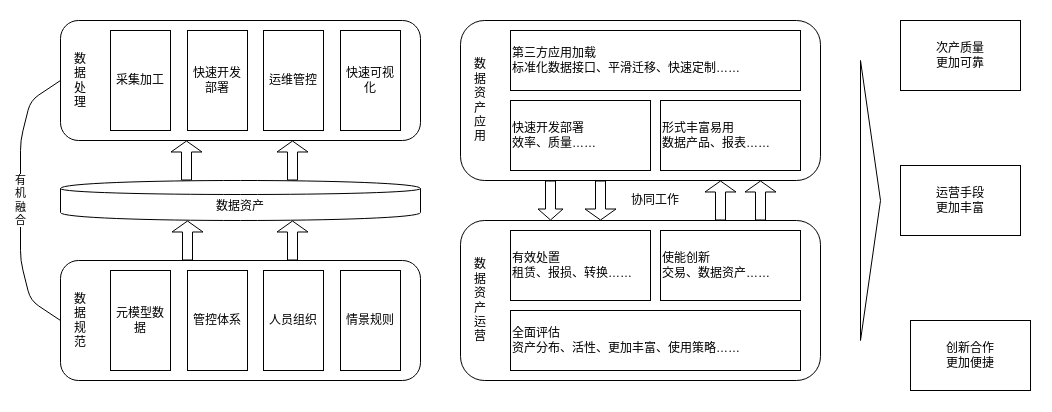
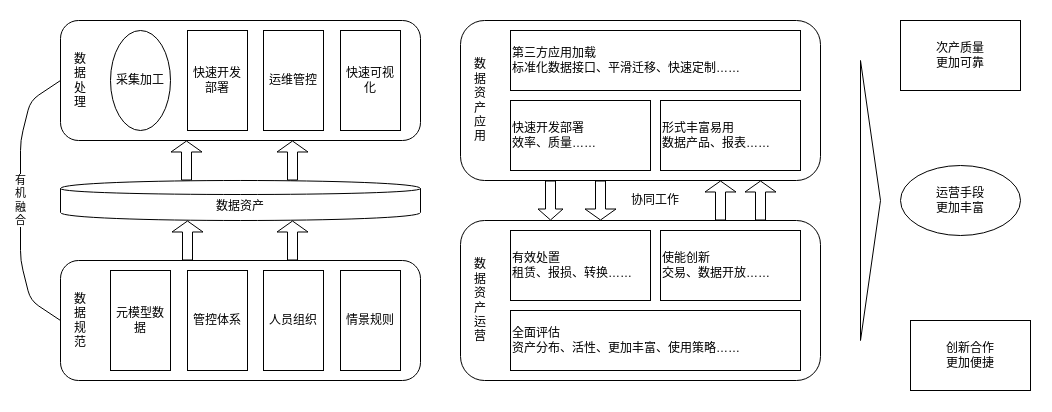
  <mxCell id="0" />
  <mxCell id="1" parent="0" />
  <mxCell id="2" value="有&lt;br&gt;机&lt;br&gt;融&lt;br&gt;合&lt;br&gt;" style="edgeStyle=none;comic=0;html=1;exitX=0;exitY=0.5;entryX=0;entryY=0.5;shadow=0;startArrow=none;startFill=0;endArrow=none;endFill=0;jettySize=auto;orthogonalLoop=1;strokeWidth=1;rounded=1;" edge="1" parent="1" source="3" target="10"><mxGeometry relative="1" as="geometry"><Array as="points"><mxPoint x="30" y="300" /><mxPoint x="20" y="260" /><mxPoint x="20" y="140" /><mxPoint x="30" y="100" /></Array></mxGeometry></mxCell>
  <mxCell id="3" value="" style="rounded=1;whiteSpace=wrap;html=1;fillColor=none;gradientColor=none;align=center;" vertex="1" parent="1"><mxGeometry x="60" y="260" width="360" height="120" as="geometry" /></mxCell>
  <mxCell id="4" value="元模型数据" style="rounded=0;whiteSpace=wrap;html=1;fillColor=none;gradientColor=none;align=center;" vertex="1" parent="1"><mxGeometry x="110" y="270" width="60" height="100" as="geometry" /></mxCell>
  <mxCell id="5" value="管控体系" style="rounded=0;whiteSpace=wrap;html=1;fillColor=none;gradientColor=none;align=center;" vertex="1" parent="1"><mxGeometry x="187" y="270" width="60" height="100" as="geometry" /></mxCell>
  <mxCell id="6" value="人员组织" style="rounded=0;whiteSpace=wrap;html=1;fillColor=none;gradientColor=none;align=center;" vertex="1" parent="1"><mxGeometry x="263" y="270" width="60" height="100" as="geometry" /></mxCell>
  <mxCell id="7" value="情景规则" style="rounded=0;whiteSpace=wrap;html=1;fillColor=none;gradientColor=none;align=center;" vertex="1" parent="1"><mxGeometry x="340" y="270" width="60" height="100" as="geometry" /></mxCell>
  <mxCell id="8" value="数&lt;br&gt;据&lt;br&gt;规范&lt;br&gt;" style="text;html=1;strokeColor=none;fillColor=none;align=center;verticalAlign=middle;whiteSpace=wrap;rounded=0;" vertex="1" parent="1"><mxGeometry x="70" y="290" width="20" height="60" as="geometry" /></mxCell>
  <mxCell id="9" value="数据资产" style="shape=cylinder;whiteSpace=wrap;html=1;boundedLbl=1;backgroundOutline=1;fillColor=none;gradientColor=none;align=center;" vertex="1" parent="1"><mxGeometry x="60" y="180" width="360" height="40" as="geometry" /></mxCell>
  <mxCell id="10" value="" style="rounded=1;whiteSpace=wrap;html=1;fillColor=none;gradientColor=none;align=center;" vertex="1" parent="1"><mxGeometry x="60" y="20" width="360" height="120" as="geometry" /></mxCell>
- <mxCell id="11" value="采集加工" style="rounded=0;whiteSpace=wrap;html=1;fillColor=none;gradientColor=none;align=center;" vertex="1" parent="1"><mxGeometry x="110" y="30" width="60" height="100" as="geometry" /></mxCell>
+ <mxCell id="11" value="采集加工" style="ellipse;whiteSpace=wrap;html=1;fillColor=none;gradientColor=none;align=center;" vertex="1" parent="1"><mxGeometry x="110" y="30" width="60" height="100" as="geometry" /></mxCell>
  <mxCell id="12" value="快速开发部署" style="rounded=0;whiteSpace=wrap;html=1;fillColor=none;gradientColor=none;align=center;" vertex="1" parent="1"><mxGeometry x="187" y="30" width="60" height="100" as="geometry" /></mxCell>
  <mxCell id="13" value="运维管控" style="rounded=0;whiteSpace=wrap;html=1;fillColor=none;gradientColor=none;align=center;" vertex="1" parent="1"><mxGeometry x="263" y="30" width="60" height="100" as="geometry" /></mxCell>
  <mxCell id="14" value="快速可视化" style="rounded=0;whiteSpace=wrap;html=1;fillColor=none;gradientColor=none;align=center;" vertex="1" parent="1"><mxGeometry x="340" y="30" width="60" height="100" as="geometry" /></mxCell>
  <mxCell id="15" value="数&lt;br&gt;据&lt;br&gt;处&lt;br&gt;理" style="text;html=1;strokeColor=none;fillColor=none;align=center;verticalAlign=middle;whiteSpace=wrap;rounded=0;" vertex="1" parent="1"><mxGeometry x="70" y="50" width="20" height="60" as="geometry" /></mxCell>
  <mxCell id="16" value="" style="rounded=1;whiteSpace=wrap;html=1;fillColor=none;gradientColor=none;align=center;" vertex="1" parent="1"><mxGeometry x="460" y="220" width="360" height="160" as="geometry" /></mxCell>
  <mxCell id="17" value="有效处置&lt;br&gt;&lt;div style=&quot;text-align: left&quot;&gt;&lt;span&gt;租赁、报损、转换……&lt;/span&gt;&lt;/div&gt;" style="rounded=0;whiteSpace=wrap;html=1;fillColor=none;gradientColor=none;align=left;" vertex="1" parent="1"><mxGeometry x="510" y="230" width="140" height="70" as="geometry" /></mxCell>
  <mxCell id="18" value="全面评估&lt;br&gt;资产分布、活性、更加丰富、使用策略……&lt;br&gt;" style="rounded=0;whiteSpace=wrap;html=1;fillColor=none;gradientColor=none;align=left;" vertex="1" parent="1"><mxGeometry x="510" y="310" width="290" height="60" as="geometry" /></mxCell>
- <mxCell id="19" value="使能创新&lt;br&gt;交易、数据资产……&lt;br&gt;" style="rounded=0;whiteSpace=wrap;html=1;fillColor=none;gradientColor=none;align=left;" vertex="1" parent="1"><mxGeometry x="660" y="230" width="140" height="70" as="geometry" /></mxCell>
+ <mxCell id="19" value="使能创新&lt;br&gt;交易、数据开放……&lt;br&gt;" style="rounded=0;whiteSpace=wrap;html=1;fillColor=none;gradientColor=none;align=left;" vertex="1" parent="1"><mxGeometry x="660" y="230" width="140" height="70" as="geometry" /></mxCell>
  <mxCell id="20" value="数据&lt;br&gt;资&lt;br&gt;产&lt;br&gt;运&lt;br&gt;营&lt;br&gt;" style="text;html=1;strokeColor=none;fillColor=none;align=center;verticalAlign=middle;whiteSpace=wrap;rounded=0;" vertex="1" parent="1"><mxGeometry x="470" y="260" width="20" height="80" as="geometry" /></mxCell>
  <mxCell id="21" value="" style="rounded=1;whiteSpace=wrap;html=1;fillColor=none;gradientColor=none;align=center;" vertex="1" parent="1"><mxGeometry x="460" y="20" width="360" height="160" as="geometry" /></mxCell>
  <mxCell id="22" value="第三方应用加载&lt;br&gt;标准化数据接口、平滑迁移、快速定制……&lt;br&gt;" style="rounded=0;whiteSpace=wrap;html=1;fillColor=none;gradientColor=none;align=left;" vertex="1" parent="1"><mxGeometry x="510" y="30" width="290" height="60" as="geometry" /></mxCell>
  <mxCell id="23" value="快速开发部署&lt;br&gt;效率、质量……&lt;br&gt;" style="rounded=0;whiteSpace=wrap;html=1;fillColor=none;gradientColor=none;align=left;" vertex="1" parent="1"><mxGeometry x="510" y="100" width="140" height="70" as="geometry" /></mxCell>
  <mxCell id="24" value="形式丰富易用&lt;br&gt;数据产品、报表……&lt;br&gt;" style="rounded=0;whiteSpace=wrap;html=1;fillColor=none;gradientColor=none;align=left;" vertex="1" parent="1"><mxGeometry x="660" y="100" width="140" height="70" as="geometry" /></mxCell>
  <mxCell id="25" value="数据&lt;br&gt;资&lt;br&gt;产&lt;br&gt;应用&lt;br&gt;" style="text;html=1;strokeColor=none;fillColor=none;align=center;verticalAlign=middle;whiteSpace=wrap;rounded=0;" vertex="1" parent="1"><mxGeometry x="470" y="60" width="20" height="80" as="geometry" /></mxCell>
  <mxCell id="26" value="" style="shape=flexArrow;endArrow=classic;html=1;fillColor=#ffffff;shadow=0;strokeWidth=1;endWidth=20;endSize=3.33;width=10;startSize=5.33;" edge="1" parent="1"><mxGeometry width="50" height="50" relative="1" as="geometry"><mxPoint x="187" y="260" as="sourcePoint" /><mxPoint x="187" y="220" as="targetPoint" /></mxGeometry></mxCell>
  <mxCell id="27" value="" style="shape=flexArrow;endArrow=classic;html=1;fillColor=#ffffff;shadow=0;strokeWidth=1;endWidth=20;endSize=3.33;width=10;startSize=5.33;" edge="1" parent="1"><mxGeometry width="50" height="50" relative="1" as="geometry"><mxPoint x="292" y="260" as="sourcePoint" /><mxPoint x="292" y="220" as="targetPoint" /></mxGeometry></mxCell>
  <mxCell id="28" value="" style="shape=flexArrow;endArrow=classic;html=1;fillColor=#ffffff;shadow=0;strokeWidth=1;endWidth=20;endSize=3.33;width=10;startSize=5.33;" edge="1" parent="1"><mxGeometry width="50" height="50" relative="1" as="geometry"><mxPoint x="292" y="180" as="sourcePoint" /><mxPoint x="292" y="140" as="targetPoint" /></mxGeometry></mxCell>
  <mxCell id="29" value="" style="shape=flexArrow;endArrow=classic;html=1;fillColor=#ffffff;shadow=0;strokeWidth=1;endWidth=20;endSize=3.33;width=10;startSize=5.33;" edge="1" parent="1"><mxGeometry width="50" height="50" relative="1" as="geometry"><mxPoint x="186" y="180" as="sourcePoint" /><mxPoint x="186" y="140" as="targetPoint" /></mxGeometry></mxCell>
  <mxCell id="30" value="" style="shape=flexArrow;endArrow=classic;html=1;fillColor=#ffffff;shadow=0;strokeWidth=1;endWidth=20;endSize=3.33;width=10;startSize=5.33;" edge="1" parent="1"><mxGeometry width="50" height="50" relative="1" as="geometry"><mxPoint x="720" y="220" as="sourcePoint" /><mxPoint x="720" y="180" as="targetPoint" /></mxGeometry></mxCell>
  <mxCell id="31" value="" style="shape=flexArrow;endArrow=classic;html=1;fillColor=#ffffff;shadow=0;strokeWidth=1;endWidth=20;endSize=3.33;width=10;startSize=5.33;" edge="1" parent="1"><mxGeometry width="50" height="50" relative="1" as="geometry"><mxPoint x="760" y="220" as="sourcePoint" /><mxPoint x="760" y="180" as="targetPoint" /></mxGeometry></mxCell>
  <mxCell id="32" value="" style="shape=flexArrow;endArrow=classic;html=1;fillColor=#ffffff;shadow=0;strokeWidth=1;endWidth=20;endSize=3.33;width=10;startSize=5.33;" edge="1" parent="1"><mxGeometry width="50" height="50" relative="1" as="geometry"><mxPoint x="600" y="180" as="sourcePoint" /><mxPoint x="600" y="220" as="targetPoint" /></mxGeometry></mxCell>
  <mxCell id="33" value="" style="shape=flexArrow;endArrow=classic;html=1;fillColor=#ffffff;shadow=0;strokeWidth=1;endWidth=14;endSize=3.33;width=10;startSize=5.33;" edge="1" parent="1"><mxGeometry width="50" height="50" relative="1" as="geometry"><mxPoint x="550" y="180" as="sourcePoint" /><mxPoint x="550" y="220" as="targetPoint" /></mxGeometry></mxCell>
  <mxCell id="34" value="协同工作" style="text;html=1;strokeColor=none;fillColor=none;align=center;verticalAlign=middle;whiteSpace=wrap;rounded=0;" vertex="1" parent="1"><mxGeometry x="630" y="190" width="50" height="20" as="geometry" /></mxCell>
  <mxCell id="35" value="" style="triangle;whiteSpace=wrap;html=1;fillColor=none;gradientColor=none;align=left;" vertex="1" parent="1"><mxGeometry x="860" y="60" width="20" height="280" as="geometry" /></mxCell>
  <mxCell id="36" value="次产质量&lt;br&gt;&lt;div style=&quot;text-align: center&quot;&gt;&lt;span&gt;更加可靠&lt;/span&gt;&lt;/div&gt;" style="rounded=0;whiteSpace=wrap;html=1;fillColor=none;gradientColor=none;align=center;" vertex="1" parent="1"><mxGeometry x="900" y="20" width="120" height="70" as="geometry" /></mxCell>
- <mxCell id="37" value="运营手段&lt;br&gt;更加丰富&lt;br&gt;" style="rounded=0;whiteSpace=wrap;html=1;fillColor=none;gradientColor=none;align=center;" vertex="1" parent="1"><mxGeometry x="900" y="165" width="120" height="70" as="geometry" /></mxCell>
+ <mxCell id="37" value="运营手段&lt;br&gt;更加丰富&lt;br&gt;" style="ellipse;whiteSpace=wrap;html=1;fillColor=none;gradientColor=none;align=center;" vertex="1" parent="1"><mxGeometry x="900" y="165" width="120" height="70" as="geometry" /></mxCell>
  <mxCell id="38" value="创新合作&lt;br&gt;更加便捷&lt;br&gt;" style="rounded=0;whiteSpace=wrap;html=1;fillColor=none;gradientColor=none;align=center;" vertex="1" parent="1"><mxGeometry x="910" y="320" width="120" height="70" as="geometry" /></mxCell>
